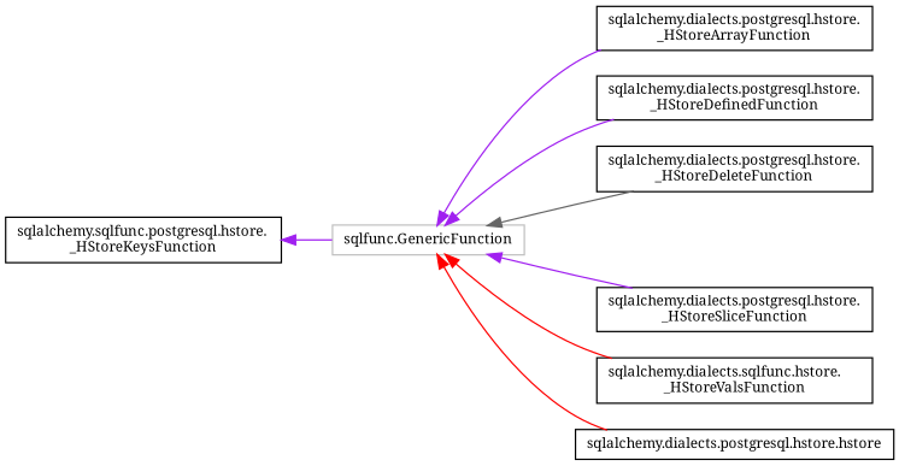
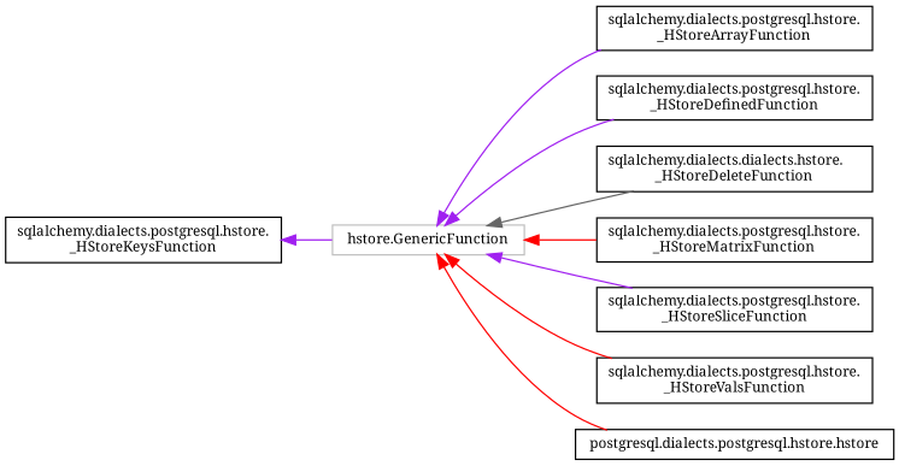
  digraph {
    fontname="Noto Serif"
    rankdir=LR
    node [color=black fillcolor=white fontname="Noto Serif" fontsize=10 shape=record style=filled]
    edge [color=purple dir=back fontname="Noto Serif" fontsize=10 labelfontname=Helvetica labelfontsize=10 style=solid]
-   n1 [color=grey75 height=0.2 label="sqlfunc.GenericFunction" width=0.4]
+   n1 [color=grey75 height=0.2 label="hstore.GenericFunction" width=0.4]
    n2 [height=0.2 label="sqlalchemy.dialects.postgresql.hstore.\l_HStoreArrayFunction" width=0.4]
    n3 [height=0.2 label="sqlalchemy.dialects.postgresql.hstore.\l_HStoreDefinedFunction" width=0.4]
-   n4 [height=0.2 label="sqlalchemy.dialects.postgresql.hstore.\l_HStoreDeleteFunction" width=0.4]
+   n4 [height=0.2 label="sqlalchemy.dialects.dialects.hstore.\l_HStoreDeleteFunction" width=0.4]
+   n5 [height=0.2 label="sqlalchemy.dialects.postgresql.hstore.\l_HStoreMatrixFunction" width=0.4]
    n6 [height=0.2 label="sqlalchemy.dialects.postgresql.hstore.\l_HStoreSliceFunction" width=0.4]
-   n7 [height=0.2 label="sqlalchemy.dialects.sqlfunc.hstore.\l_HStoreValsFunction" width=0.4]
-   n8 [height=0.2 label="sqlalchemy.dialects.postgresql.hstore.hstore" width=0.4]
-   n9 [height=0.2 label="sqlalchemy.sqlfunc.postgresql.hstore.\l_HStoreKeysFunction" width=0.4]
+   n7 [height=0.2 label="sqlalchemy.dialects.postgresql.hstore.\l_HStoreValsFunction" width=0.4]
+   n8 [height=0.2 label="postgresql.dialects.postgresql.hstore.hstore" width=0.4]
+   n9 [height=0.2 label="sqlalchemy.dialects.postgresql.hstore.\l_HStoreKeysFunction" width=0.4]
    n1 -> n2
    n1 -> n3
    n1 -> n4 [color=gray40]
+   n1 -> n5 [color=red]
    n1 -> n6
    n1 -> n7 [color=red]
    n1 -> n8 [color=red]
    n9 -> n1
  }
